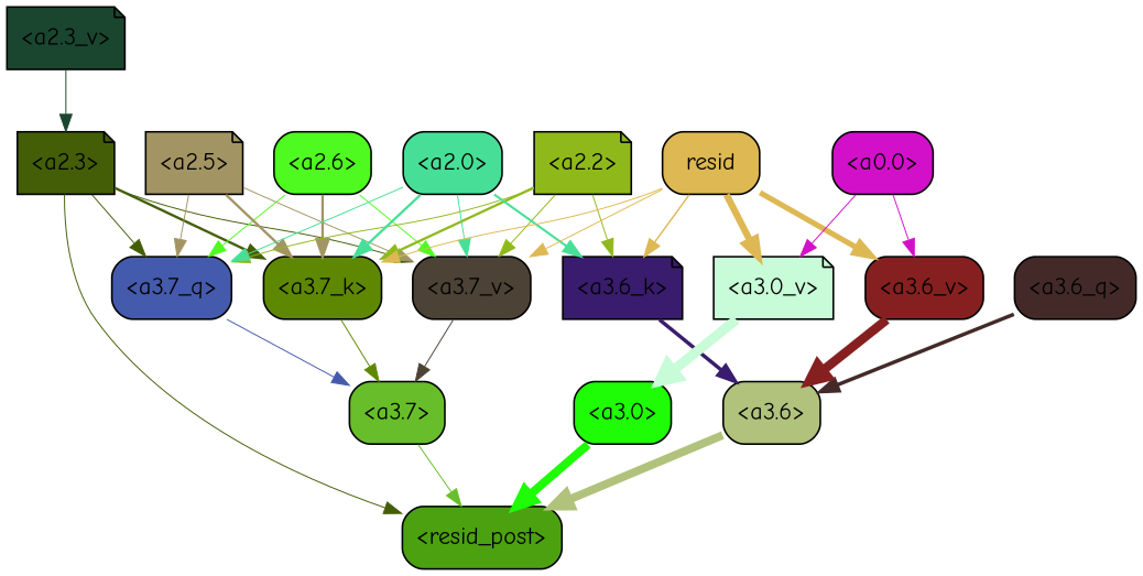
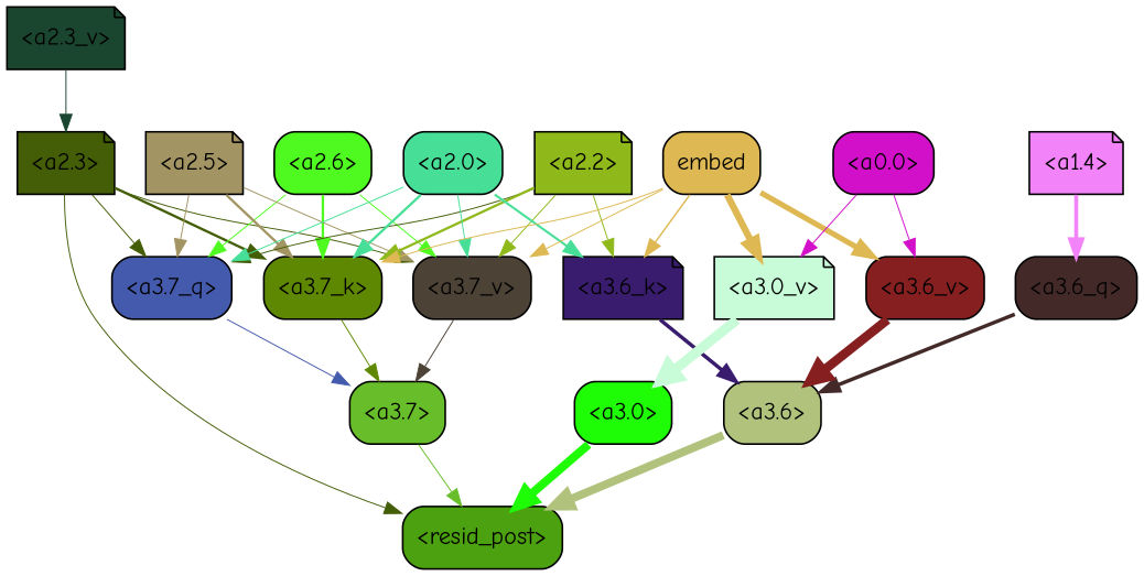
  strict digraph {
    fontname="Comic Neue"
    splines=true
    node [color=black fontname="Comic Neue" shape=box style="filled, rounded"]
    edge [color="#ddb853" fontname="Comic Neue" penwidth=0.6]
    "<a3.7>" [fillcolor="#67be2a"]
    "<resid_post>" [fillcolor="#4ca110"]
    "<a3.6>" [fillcolor="#b1c27c"]
    "<a3.0>" [fillcolor="#1efc06"]
    "<a2.3>" [fillcolor="#445e08" shape=note]
    "<a3.7_q>" [fillcolor="#445aac"]
    "<a3.7_k>" [fillcolor="#5e8802"]
    "<a3.7_v>" [fillcolor="#4c4236"]
    "<a3.6_q>" [fillcolor="#432a29"]
    "<a3.6_k>" [fillcolor="#391c6d" shape=note]
    "<a3.6_v>" [fillcolor="#862020"]
    "<a3.0_v>" [fillcolor="#c8fbd7" shape=note]
    "<a2.6>" [fillcolor="#4ffa20"]
    "<a2.5>" [fillcolor="#a39563" shape=note]
    "<a2.2>" [fillcolor="#8fb91b" shape=note]
    "<a2.0>" [fillcolor="#47df97"]
-   embed [fillcolor="#ddb853" label=resid]
+   "<a1.4>" [fillcolor="#f283f8" shape=note]
+   embed [fillcolor="#ddb853"]
    "<a0.0>" [fillcolor="#d210ca"]
    "<a2.3_v>" [fillcolor="#1a462f" shape=note]
    "<a3.7>" -> "<resid_post>" [color="#67be2a"]
    "<a3.6>" -> "<resid_post>" [color="#b1c27c" penwidth=4.746312499046326]
    "<a3.0>" -> "<resid_post>" [color="#1efc06" penwidth=4.896343111991882]
    "<a2.3>" -> "<resid_post>" [color="#445e08"]
    "<a2.3>" -> "<a3.7_q>" [color="#445e08"]
    "<a2.3>" -> "<a3.7_k>" [color="#445e08" penwidth=1.467104621231556]
    "<a2.3>" -> "<a3.7_v>" [color="#445e08"]
    "<a3.7_q>" -> "<a3.7>" [color="#445aac"]
    "<a3.7_k>" -> "<a3.7>" [color="#5e8802"]
    "<a3.7_v>" -> "<a3.7>" [color="#4c4236"]
    "<a3.6_q>" -> "<a3.6>" [color="#432a29" penwidth=2.160832464694977]
    "<a3.6_k>" -> "<a3.6>" [color="#391c6d" penwidth=2.13908451795578]
    "<a3.6_v>" -> "<a3.6>" [color="#862020" penwidth=5.297133803367615]
    "<a3.0_v>" -> "<a3.0>" [color="#c8fbd7" penwidth=5.680712580680847]
    "<a2.6>" -> "<a3.7_q>" [color="#4ffa20"]
-   "<a2.6>" -> "<a3.7_k>" [color="#a39563" penwidth=1.4453159049153328]
+   "<a2.6>" -> "<a3.7_k>" [color="#4ffa20" penwidth=1.4453159049153328]
    "<a2.6>" -> "<a3.7_v>" [color="#4ffa20"]
    "<a2.5>" -> "<a3.7_q>" [color="#a39563"]
    "<a2.5>" -> "<a3.7_k>" [color="#a39563" penwidth=1.4526091292500496]
    "<a2.5>" -> "<a3.7_v>" [color="#a39563"]
-   "<a2.2>" -> "<a3.7_q>" [color="#8fb91b"]
+   "<a2.2>" -> "<a3.7_q>" [color="#445e08"]
    "<a2.2>" -> "<a3.7_k>" [color="#8fb91b" penwidth=1.4310357049107552]
    "<a2.2>" -> "<a3.7_v>" [color="#8fb91b"]
    "<a2.2>" -> "<a3.6_k>" [color="#8fb91b"]
    "<a2.0>" -> "<a3.7_q>" [color="#47df97"]
    "<a2.0>" -> "<a3.7_k>" [color="#47df97" penwidth=1.4314699843525887]
    "<a2.0>" -> "<a3.7_v>" [color="#47df97"]
    "<a2.0>" -> "<a3.6_k>" [color="#47df97" penwidth=1.2950235605239868]
+   "<a1.4>" -> "<a3.6_q>" [color="#f283f8" penwidth=2.2719132900238037]
    embed -> "<a3.7_k>"
    embed -> "<a3.7_v>"
    embed -> "<a3.6_k>" [penwidth=0.891706109046936]
    embed -> "<a3.6_v>" [penwidth=3.1766927242279053]
    embed -> "<a3.0_v>" [penwidth=3.9005755856633186]
    "<a0.0>" -> "<a3.6_v>" [color="#d210ca"]
    "<a0.0>" -> "<a3.0_v>" [color="#d210ca"]
    "<a2.3_v>" -> "<a2.3>" [color="#1a462f"]
  }
